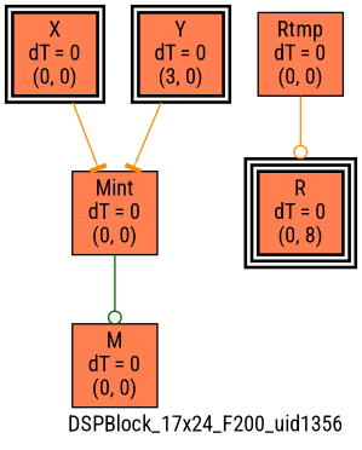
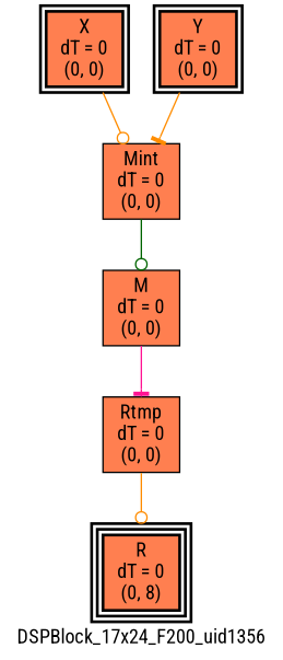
  digraph {
    fontname="Roboto Condensed"
    label=DSPBlock_17x24_F200_uid1356
    labeljust=right
    labelloc=bottom
    nodesep=0.25
    ranksep=0.5
    node [color=black fillcolor=coral fontname="Roboto Condensed" peripheries=1 shape=box style="bold, filled"]
    edge [arrowhead=tee arrowsize=1.0 arrowtail=normal color=darkorange dir=forward fontname="Roboto Condensed"]
    n1 [label="X\ndT = 0\n(0, 0)" peripheries=2]
-   n2 [label="Y\ndT = 0\n(3, 0)" peripheries=2]
+   n2 [label="Y\ndT = 0\n(0, 0)" peripheries=2]
    n3 [label="R\ndT = 0\n(0, 8)" peripheries=3]
    n4 [label="Mint\ndT = 0\n(0, 0)" style=filled]
    n5 [label="M\ndT = 0\n(0, 0)" style=filled]
    n6 [label="Rtmp\ndT = 0\n(0, 0)" style=filled]
    subgraph sub_1 {
      rank=same
      n1
      n2
    }
    subgraph sub_2 {
      rank=same
      n3
    }
-   n1 -> n4
+   n1 -> n4 [arrowhead=odot]
    n2 -> n4
    n4 -> n5 [arrowhead=odot color=darkgreen]
+   n5 -> n6 [color=deeppink]
    n6 -> n3 [arrowhead=odot]
  }
